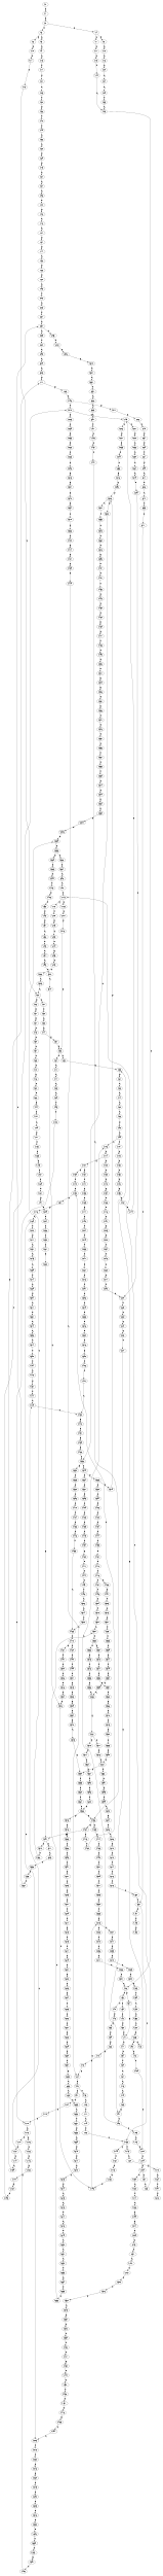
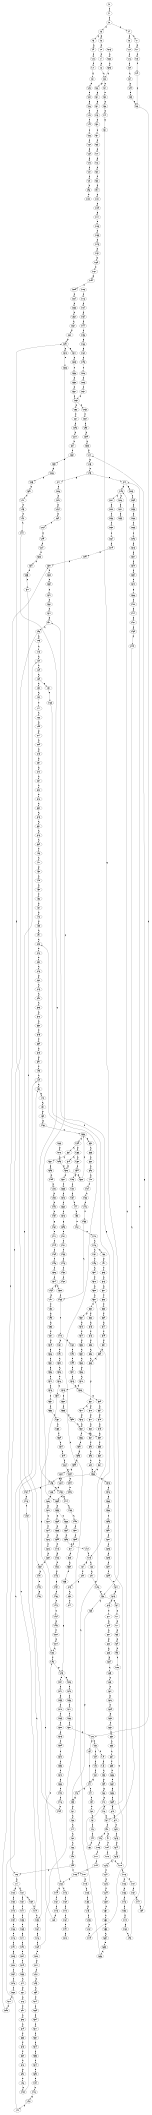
  strict digraph {
    S0
    S1
    S2
    S3
    S4
    S5
    S6
    S7
    S8
    S9
    S10
    S11
    S12
    S13
    S14
    S15
    S16
    S17
    S18
    S19
    S20
    S21
    S22
    S23
    S24
    S25
    S26
    S27
    S28
    S29
    S30
    S31
    S32
    S33
    S34
    S35
    S36
    S37
    S38
    S39
    S40
    S41
    S42
    S43
    S44
    S45
    S46
    S47
    S48
    S49
    S50
    S51
    S52
    S53
    S54
    S55
    S56
    S57
    S58
    S59
    S60
    S61
    S62
    S63
    S64
    S65
    S66
    S67
    S68
    S69
    S70
    S71
    S72
    S73
    S74
    S75
    S76
    S77
    S78
    S79
    S80
    S81
    S82
    S83
    S84
    S85
    S86
    S87
    S88
    S89
    S90
    S91
    S92
    S93
    S94
    S95
    S96
    S97
    S98
    S99
    S100
    S101
    S102
    S103
    S104
    S105
    S106
    S107
    S108
    S109
    S110
    S111
    S112
    S113
    S114
    S115
    S116
    S117
    S118
    S119
    S120
    S121
    S122
    S123
    S124
    S125
    S126
    S127
    S128
    S129
    S130
    S131
    S132
    S133
    S134
    S135
    S136
    S137
    S138
    S139
    S140
    S141
    S142
    S143
    S144
    S145
    S146
    S147
    S148
    S149
    S150
    S151
    S152
    S153
    S154
    S155
    S156
    S157
    S158
    S159
    S160
    S161
    S162
    S163
    S164
    S165
    S166
    S167
    S168
    S169
    S170
    S171
    S172
    S173
    S174
    S175
    S176
    S177
    S178
    S179
    S180
    S181
    S182
    S183
    S184
    S185
    S186
    S187
    S188
    S189
    S190
    S191
    S192
    S193
    S194
    S195
    S196
    S197
    S198
    S199
    S200
    S201
    S202
    S203
    S204
    S205
    S206
    S207
    S208
    S209
    S210
    S211
    S212
    S213
    S214
    S215
    S216
    S217
    S218
    S219
    S220
    S221
    S222
    S223
    S224
    S225
    S226
    S227
    S228
    S229
    S230
    S231
    S232
    S233
    S234
    S235
    S236
    S237
    S238
    S239
    S240
    S241
    S242
    S243
    S244
    S245
    S246
    S247
    S248
-   S249
    S250
    S251
    S252
    S253
    S254
    S255
    S256
    S257
-   S258
    S259
    S260
    S261
    S262
    S263
    S264
    S265
    S266
    S267
    S268
    S269
    S270
    S271
    S272
    S273
    S274
    S275
    S276
    S277
    S278
    S279
    S280
    S281
    S282
    S283
    S284
    S285
    S286
    S287
    S288
    S289
    S290
    S291
    S292
    S293
    S294
    S295
    S296
    S297
    S298
    S299
    S300
    S301
    S302
    S303
    S304
    S305
    S306
    S307
    S308
    S309
    S310
    S311
    S312
    S313
    S314
    S315
    S316
    S317
    S318
    S319
    S320
    S321
    S322
    S323
    S324
    S325
    S326
    S327
    S328
    S329
    S330
    S331
    S332
    S333
    S334
    S335
    S336
    S337
    S338
    S339
    S340
    S341
    S342
    S343
    S344
    S345
    S346
    S347
    S348
    S349
    S350
    S351
    S352
    S353
    S354
    S355
    S356
    S357
    S358
    S359
    S360
    S361
    S362
    S363
    S364
    S365
    S366
    S367
    S368
    S369
    S370
    S371
    S372
    S373
    S374
    S375
    S376
    S377
    S378
    S379
    S380
    S381
    S382
    S383
    S384
    S385
    S386
    S387
    S388
    S389
    S390
    S391
    S392
    S393
    S394
    S395
    S396
    S397
    S398
    S399
    S400
    S401
    S402
    S403
    S404
    S405
    S406
    S407
    S408
    S409
    S410
    S411
    S412
    S413
    S414
    S415
    S416
    S417
    S418
    S419
    S420
    S421
    S422
    S423
    S424
    S425
    S426
    S427
    S428
    S429
    S430
    S431
    S432
    S433
    S434
    S435
    S436
    S437
    S438
    S439
    S440
    S441
    S442
    S443
    S444
    S445
    S446
    S447
    S448
    S449
    S450
    S451
    S452
    S453
    S454
    S455
    S456
    S457
    S458
    S459
    S460
    S461
    S462
    S463
    S464
    S465
    S466
    S467
    S468
    S469
    S470
    S471
    S472
    S473
    S474
    S475
    S476
    S477
    S478
    S479
    S480
    S481
    S482
    S483
    S484
    S485
    S486
    S487
    S488
    S489
    S490
    S491
    S492
    S493
    S494
    S495
    S496
    S497
    S498
    S499
    S500
    S501
    S502
    S503
    S504
    S505
    S506
    S507
    S508
    S509
    S510
    S511
    S512
    S513
    S514
    S515
    S516
    S517
    S518
    S519
    S520
    S521
    S522
    S523
    S524
    S525
    S526
    S527
    S528
    S529
    S530
    S531
    S532
    S533
    S534
    S535
    S536
    S537
    S538
    S539
    S540
    S541
    S542
    S543
    S544
    S545
    S546
    S547
    S548
    S549
    S550
    S551
    S552
    S553
    S554
    S555
    S556
    S557
    S558
    S559
    S560
    S561
    S562
    S563
    S564
    S565
    S566
    S567
    S568
    S569
    S570
    S571
    S572
    S573
    S574
    S575
    S576
    S577
    S578
    S579
    S580
    S581
    S582
    S583
    S584
    S585
    S586
    S587
    S588
    S589
    S590
    S591
    S592
    S593
    S594
    S595
    S596
    S597
    S598
    S599
    S600
    S601
    S602
    S603
    S604
    S605
    S606
    S607
    S608
    S609
    S610
    S611
    S612
    S613
    S614
    S615
    S616
    S617
    S618
    S619
    S620
    S621
    S622
    S623
    S624
    S625
    S626
    S627
    S628
    S629
    S630
    S631
    S632
    S633
    S634
    S635
    S636
    S637
    S638
    S639
    S640
    S641
    S642
    S643
    S644
    S645
    S646
    S647
    S648
    S649
    S650
    S651
    S652
    S653
    S654
    S655
    S656
    S0 -> S1 [label=C]
    S1 -> S2 [label=G]
    S2 -> S3 [label=T]
    S2 -> S4 [label=C]
    S3 -> S5 [label=G]
    S3 -> S6 [label=A]
    S4 -> S7 [label=C]
    S4 -> S8 [label=A]
    S5 -> S9 [label=G]
    S6 -> S10 [label=G]
    S7 -> S11 [label=G]
    S8 -> S12 [label=G]
    S9 -> S13 [label=G]
    S10 -> S14 [label=C]
    S11 -> S15 [label=G]
    S12 -> S16 [label=C]
    S13 -> S17 [label=T]
    S14 -> S18 [label=C]
    S15 -> S19 [label=T]
    S16 -> S20 [label=C]
    S17 -> S21 [label=A]
    S18 -> S22 [label=G]
    S19 -> S23 [label=G]
    S20 -> S24 [label=G]
    S21 -> S25 [label=C]
    S22 -> S26 [label=A]
    S22 -> S27 [label=C]
    S23 -> S28 [label=G]
    S24 -> S29 [label=G]
    S25 -> S30 [label=T]
    S26 -> S31 [label=A]
    S27 -> S32 [label=T]
    S28 -> S33 [label=T]
    S28 -> S34 [label=A]
    S29 -> S35 [label=T]
    S30 -> S36 [label=A]
    S31 -> S37 [label=A]
    S32 -> S38 [label=G]
    S33 -> S39 [label=G]
    S33 -> S40 [label=T]
    S34 -> S41 [label=A]
    S35 -> S23 [label=G]
    S36 -> S42 [label=T]
    S37 -> S43 [label=C]
    S38 -> S44 [label=G]
    S39 -> S45 [label=G]
    S40 -> S46 [label=A]
    S41 -> S47 [label=C]
    S41 -> S48 [label=G]
    S42 -> S49 [label=T]
    S43 -> S50 [label=C]
    S44 -> S51 [label=A]
    S45 -> S52 [label=A]
    S46 -> S53 [label=G]
    S47 -> S54 [label=C]
    S48 -> S55 [label=A]
    S49 -> S56 [label=G]
    S50 -> S57 [label=C]
    S51 -> S58 [label=A]
    S52 -> S41 [label=A]
    S53 -> S59 [label=A]
    S54 -> S60 [label=T]
    S55 -> S61 [label=A]
    S56 -> S62 [label=G]
    S57 -> S63 [label=C]
    S58 -> S64 [label=T]
    S58 -> S65 [label=G]
    S59 -> S66 [label=A]
    S60 -> S67 [label=C]
    S61 -> S68 [label=C]
    S62 -> S69 [label=A]
    S63 -> S70 [label=G]
    S64 -> S71 [label=G]
    S65 -> S55 [label=A]
    S66 -> S72 [label=G]
    S67 -> S73 [label=G]
    S68 -> S74 [label=G]
    S69 -> S75 [label=A]
    S70 -> S76 [label=A]
    S71 -> S77 [label=G]
    S72 -> S78 [label=G]
    S73 -> S79 [label=G]
    S74 -> S80 [label=G]
    S75 -> S81 [label=C]
    S76 -> S82 [label=C]
    S77 -> S83 [label=G]
    S78 -> S84 [label=G]
    S79 -> S85 [label=C]
    S80 -> S86 [label=C]
    S81 -> S87 [label=G]
    S82 -> S88 [label=T]
    S83 -> S89 [label=G]
    S84 -> S90 [label=G]
    S85 -> S91 [label=A]
    S86 -> S92 [label=A]
    S87 -> S93 [label=G]
    S88 -> S94 [label=A]
    S89 -> S95 [label=T]
    S90 -> S96 [label=T]
    S90 -> S97 [label=G]
    S91 -> S98 [label=C]
    S92 -> S99 [label=C]
    S93 -> S100 [label=T]
    S94 -> S101 [label=G]
    S95 -> S102 [label=C]
    S96 -> S103 [label=C]
    S97 -> S104 [label=T]
    S98 -> S105 [label=G]
    S98 -> S106 [label=C]
    S99 -> S106 [label=C]
    S99 -> S107 [label=T]
-   S100 -> S108 [label=A]
    S101 -> S109 [label=G]
    S102 -> S110 [label=C]
    S103 -> S111 [label=T]
    S104 -> S112 [label=C]
    S105 -> S113 [label=C]
    S106 -> S114 [label=G]
    S107 -> S115 [label=G]
    S108 -> S116 [label=C]
    S109 -> S117 [label=A]
    S110 -> S118 [label=G]
    S111 -> S119 [label=C]
    S112 -> S110 [label=C]
    S113 -> S120 [label=G]
    S114 -> S121 [label=A]
    S114 -> S122 [label=G]
    S115 -> S123 [label=G]
    S116 -> S124 [label=G]
    S117 -> S125 [label=T]
    S118 -> S126 [label=C]
    S118 -> S127 [label=T]
    S119 -> S128 [label=T]
    S120 -> S129 [label=C]
    S121 -> S130 [label=G]
    S121 -> S131 [label=A]
    S122 -> S132 [label=G]
    S123 -> S133 [label=G]
    S124 -> S134 [label=A]
    S125 -> S135 [label=C]
    S126 -> S136 [label=C]
    S127 -> S137 [label=C]
    S128 -> S138 [label=C]
    S129 -> S139 [label=G]
    S130 -> S140 [label=T]
    S131 -> S141 [label=T]
    S132 -> S142 [label=A]
    S133 -> S143 [label=A]
    S134 -> S144 [label=A]
    S135 -> S145 [label=G]
    S136 -> S146 [label=G]
    S137 -> S147 [label=G]
    S138 -> S148 [label=T]
    S138 -> S149 [label=G]
    S139 -> S150 [label=C]
    S139 -> S151 [label=G]
    S140 -> S152 [label=C]
    S141 -> S153 [label=G]
    S142 -> S154 [label=A]
    S143 -> S155 [label=A]
    S144 -> S156 [label=G]
    S145 -> S157 [label=G]
    S146 -> S158 [label=G]
    S147 -> S159 [label=G]
    S148 -> S160 [label=G]
    S149 -> S161 [label=T]
    S150 -> S162 [label=G]
    S151 -> S163 [label=C]
    S152 -> S164 [label=C]
    S153 -> S165 [label=T]
    S154 -> S166 [label=T]
    S155 -> S167 [label=C]
    S156 -> S168 [label=A]
    S157 -> S169 [label=G]
    S158 -> S170 [label=A]
    S159 -> S171 [label=A]
    S160 -> S172 [label=A]
    S161 -> S173 [label=G]
    S162 -> S174 [label=T]
    S163 -> S175 [label=T]
    S164 -> S176 [label=A]
    S165 -> S177 [label=A]
    S166 -> S178 [label=T]
    S167 -> S179 [label=T]
    S168 -> S180 [label=A]
    S169 -> S181 [label=T]
    S170 -> S182 [label=A]
    S171 -> S183 [label=A]
    S172 -> S184 [label=G]
    S173 -> S185 [label=G]
    S174 -> S186 [label=C]
    S175 -> S187 [label=A]
    S175 -> S188 [label=G]
    S176 -> S189 [label=G]
    S177 -> S190 [label=G]
    S178 -> S191 [label=G]
    S179 -> S192 [label=G]
    S180 -> S193 [label=G]
    S181 -> S194 [label=A]
    S182 -> S195 [label=C]
    S183 -> S196 [label=C]
    S184 -> S197 [label=T]
    S185 -> S198 [label=T]
    S186 -> S199 [label=G]
    S187 -> S200 [label=T]
    S188 -> S201 [label=G]
    S189 -> S202 [label=T]
    S189 -> S203 [label=C]
    S190 -> S204 [label=T]
    S191 -> S205 [label=A]
    S192 -> S206 [label=C]
    S192 -> S207 [label=G]
    S193 -> S208 [label=T]
    S194 -> S209 [label=T]
    S195 -> S210 [label=T]
    S196 -> S210 [label=T]
    S196 -> S211 [label=A]
    S197 -> S212 [label=A]
    S198 -> S213 [label=A]
    S199 -> S214 [label=A]
    S200 -> S215 [label=A]
    S201 -> S216 [label=A]
    S202 -> S217 [label=A]
    S203 -> S218 [label=T]
    S204 -> S219 [label=T]
    S205 -> S220 [label=A]
    S206 -> S221 [label=A]
    S207 -> S222 [label=A]
    S208 -> S223 [label=G]
    S209 -> S224 [label=C]
    S210 -> S192 [label=G]
    S210 -> S225 [label=A]
    S211 -> S226 [label=G]
    S213 -> S227 [label=T]
    S213 -> S228 [label=C]
    S214 -> S229 [label=C]
    S215 -> S230 [label=G]
    S216 -> S58 [label=A]
    S217 -> S231 [label=G]
    S218 -> S232 [label=T]
    S219 -> S233 [label=T]
    S220 -> S234 [label=C]
    S221 -> S235 [label=A]
    S222 -> S236 [label=C]
    S223 -> S237 [label=T]
    S224 -> S238 [label=C]
    S225 -> S239 [label=C]
    S226 -> S240 [label=G]
    S227 -> S241 [label=G]
    S228 -> S242 [label=C]
    S229 -> S243 [label=G]
    S230 -> S244 [label=T]
    S231 -> S245 [label=G]
    S232 -> S246 [label=C]
    S233 -> S247 [label=C]
    S234 -> S248 [label=C]
-   S235 -> S249 [label=C]
    S236 -> S250 [label=C]
    S237 -> S251 [label=C]
    S238 -> S252 [label=C]
    S239 -> S253 [label=A]
    S240 -> S254 [label=A]
    S241 -> S255 [label=A]
    S242 -> S256 [label=G]
    S243 -> S257 [label=C]
-   S244 -> S258 [label=A]
    S245 -> S259 [label=G]
    S246 -> S260 [label=A]
    S247 -> S261 [label=A]
    S248 -> S262 [label=C]
-   S249 -> S263 [label=C]
    S250 -> S264 [label=C]
    S251 -> S265 [label=G]
    S251 -> S266 [label=C]
    S252 -> S267 [label=G]
    S253 -> S268 [label=A]
    S254 -> S269 [label=A]
    S255 -> S270 [label=G]
    S256 -> S271 [label=G]
    S257 -> S272 [label=G]
-   S258 -> S273 [label=G]
    S259 -> S274 [label=T]
    S260 -> S275 [label=C]
    S261 -> S276 [label=C]
    S262 -> S277 [label=G]
    S263 -> S278 [label=A]
    S264 -> S279 [label=G]
    S265 -> S280 [label=T]
    S266 -> S281 [label=T]
    S267 -> S282 [label=A]
    S268 -> S283 [label=C]
    S269 -> S284 [label=T]
    S270 -> S285 [label=C]
    S271 -> S286 [label=T]
    S272 -> S287 [label=C]
    S273 -> S288 [label=C]
    S274 -> S289 [label=C]
    S275 -> S290 [label=G]
    S276 -> S291 [label=T]
    S277 -> S292 [label=T]
    S278 -> S293 [label=G]
    S279 -> S294 [label=T]
    S280 -> S295 [label=C]
    S281 -> S296 [label=G]
    S282 -> S297 [label=A]
    S283 -> S298 [label=G]
    S284 -> S299 [label=A]
    S285 -> S300 [label=G]
    S286 -> S301 [label=G]
    S287 -> S302 [label=C]
    S288 -> S303 [label=C]
    S289 -> S304 [label=A]
    S290 -> S305 [label=C]
    S291 -> S306 [label=C]
    S292 -> S307 [label=C]
    S293 -> S308 [label=A]
    S294 -> S307 [label=C]
    S295 -> S309 [label=G]
    S296 -> S310 [label=G]
    S297 -> S311 [label=A]
    S297 -> S312 [label=G]
    S298 -> S313 [label=A]
    S299 -> S314 [label=G]
    S300 -> S315 [label=G]
    S301 -> S28 [label=G]
    S302 -> S316 [label=T]
    S303 -> S22 [label=G]
    S304 -> S317 [label=C]
    S305 -> S318 [label=C]
    S306 -> S319 [label=C]
    S307 -> S320 [label=T]
    S308 -> S321 [label=C]
    S308 -> S322 [label=A]
    S309 -> S323 [label=G]
    S310 -> S324 [label=C]
    S311 -> S325 [label=G]
    S312 -> S326 [label=T]
    S313 -> S327 [label=A]
    S314 -> S328 [label=T]
    S315 -> S329 [label=T]
    S316 -> S330 [label=C]
    S317 -> S331 [label=T]
    S318 -> S332 [label=C]
    S319 -> S333 [label=T]
    S320 -> S334 [label=C]
    S321 -> S335 [label=T]
    S322 -> S336 [label=C]
    S323 -> S171 [label=A]
    S324 -> S337 [label=C]
    S325 -> S338 [label=T]
    S326 -> S339 [label=C]
    S327 -> S340 [label=A]
    S328 -> S341 [label=C]
    S329 -> S342 [label=C]
    S330 -> S343 [label=G]
    S331 -> S344 [label=C]
    S332 -> S345 [label=T]
    S333 -> S346 [label=T]
    S334 -> S347 [label=G]
    S335 -> S348 [label=C]
    S336 -> S349 [label=C]
    S336 -> S350 [label=A]
    S337 -> S351 [label=T]
    S338 -> S352 [label=G]
    S339 -> S353 [label=G]
    S340 -> S354 [label=A]
    S341 -> S355 [label=T]
    S342 -> S356 [label=G]
    S343 -> S357 [label=G]
    S344 -> S358 [label=G]
    S345 -> S359 [label=T]
    S346 -> S360 [label=T]
    S347 -> S361 [label=G]
    S348 -> S362 [label=C]
    S349 -> S363 [label=A]
    S349 -> S364 [label=G]
    S350 -> S365 [label=G]
    S351 -> S366 [label=G]
    S352 -> S367 [label=T]
    S353 -> S368 [label=C]
    S353 -> S369 [label=A]
    S354 -> S370 [label=C]
    S355 -> S371 [label=C]
    S356 -> S372 [label=C]
    S357 -> S373 [label=G]
    S358 -> S374 [label=C]
    S359 -> S375 [label=C]
    S360 -> S376 [label=C]
    S361 -> S377 [label=C]
    S362 -> S378 [label=C]
    S363 -> S379 [label=G]
    S363 -> S380 [label=C]
    S364 -> S381 [label=G]
    S365 -> S382 [label=C]
    S366 -> S383 [label=G]
    S367 -> S251 [label=C]
    S368 -> S384 [label=G]
    S369 -> S385 [label=G]
    S370 -> S386 [label=A]
    S371 -> S387 [label=T]
    S372 -> S388 [label=A]
    S373 -> S389 [label=C]
    S374 -> S390 [label=T]
    S375 -> S391 [label=A]
    S376 -> S392 [label=A]
    S377 -> S91 [label=A]
    S378 -> S393 [label=A]
    S379 -> S308 [label=A]
    S380 -> S394 [label=C]
    S381 -> S395 [label=A]
    S382 -> S396 [label=C]
    S383 -> S397 [label=G]
    S384 -> S398 [label=G]
    S385 -> S399 [label=G]
    S386 -> S400 [label=G]
    S387 -> S138 [label=C]
    S387 -> S401 [label=G]
    S388 -> S402 [label=C]
    S389 -> S403 [label=T]
    S390 -> S404 [label=T]
    S391 -> S405 [label=T]
    S392 -> S406 [label=T]
    S393 -> S407 [label=T]
    S394 -> S408 [label=A]
    S395 -> S409 [label=C]
    S396 -> S410 [label=G]
    S397 -> S411 [label=T]
    S398 -> S412 [label=C]
    S399 -> S413 [label=T]
    S400 -> S414 [label=A]
    S401 -> S415 [label=T]
    S402 -> S416 [label=G]
    S403 -> S417 [label=C]
    S404 -> S418 [label=C]
    S405 -> S419 [label=C]
    S406 -> S420 [label=C]
    S407 -> S421 [label=C]
    S408 -> S422 [label=C]
    S409 -> S423 [label=G]
    S410 -> S424 [label=T]
    S411 -> S425 [label=C]
    S412 -> S175 [label=T]
    S413 -> S426 [label=A]
    S414 -> S427 [label=A]
    S415 -> S428 [label=A]
    S416 -> S429 [label=C]
    S417 -> S430 [label=A]
    S418 -> S431 [label=A]
    S419 -> S432 [label=C]
    S420 -> S432 [label=C]
    S421 -> S433 [label=T]
    S422 -> S434 [label=C]
    S423 -> S435 [label=C]
    S424 -> S436 [label=C]
    S425 -> S437 [label=C]
    S426 -> S438 [label=T]
    S427 -> S439 [label=G]
    S429 -> S120 [label=G]
    S430 -> S440 [label=C]
    S431 -> S441 [label=T]
    S432 -> S442 [label=A]
    S433 -> S443 [label=G]
    S434 -> S444 [label=C]
    S435 -> S445 [label=C]
    S436 -> S446 [label=C]
    S437 -> S447 [label=C]
    S438 -> S448 [label=A]
    S439 -> S449 [label=G]
    S440 -> S450 [label=G]
    S441 -> S419 [label=C]
    S442 -> S451 [label=G]
    S443 -> S452 [label=C]
    S444 -> S453 [label=C]
    S445 -> S454 [label=C]
    S446 -> S455 [label=T]
    S447 -> S456 [label=G]
    S448 -> S457 [label=A]
    S449 -> S84 [label=G]
    S450 -> S458 [label=T]
    S451 -> S459 [label=A]
    S452 -> S460 [label=C]
    S453 -> S461 [label=T]
    S454 -> S462 [label=A]
    S455 -> S463 [label=C]
    S456 -> S464 [label=A]
    S456 -> S465 [label=G]
    S457 -> S466 [label=G]
    S458 -> S467 [label=C]
    S459 -> S468 [label=A]
    S460 -> S469 [label=A]
    S461 -> S470 [label=T]
    S462 -> S471 [label=T]
    S463 -> S472 [label=T]
    S464 -> S297 [label=A]
    S464 -> S473 [label=G]
    S465 -> S474 [label=A]
    S466 -> S475 [label=T]
    S467 -> S476 [label=C]
    S468 -> S336 [label=C]
    S469 -> S477 [label=G]
    S470 -> S478 [label=C]
    S471 -> S479 [label=C]
    S472 -> S480 [label=T]
    S472 -> S481 [label=G]
    S473 -> S482 [label=T]
    S474 -> S483 [label=G]
    S475 -> S484 [label=C]
    S476 -> S485 [label=A]
    S477 -> S486 [label=T]
    S478 -> S487 [label=C]
    S478 -> S488 [label=G]
    S479 -> S489 [label=G]
    S480 -> S490 [label=C]
    S481 -> S491 [label=T]
    S482 -> S152 [label=C]
    S483 -> S492 [label=G]
    S484 -> S493 [label=G]
    S485 -> S494 [label=G]
    S486 -> S495 [label=C]
    S487 -> S496 [label=T]
    S488 -> S497 [label=A]
    S489 -> S498 [label=T]
    S490 -> S499 [label=T]
    S491 -> S500 [label=C]
    S492 -> S501 [label=C]
    S493 -> S502 [label=T]
    S494 -> S203 [label=C]
    S495 -> S503 [label=G]
    S496 -> S504 [label=G]
    S497 -> S505 [label=T]
    S498 -> S506 [label=C]
    S499 -> S507 [label=C]
    S500 -> S508 [label=G]
    S501 -> S509 [label=G]
    S502 -> S510 [label=G]
    S503 -> S511 [label=T]
    S504 -> S512 [label=T]
    S505 -> S513 [label=C]
    S506 -> S514 [label=C]
    S507 -> S515 [label=G]
    S508 -> S516 [label=T]
    S509 -> S517 [label=T]
    S510 -> S518 [label=G]
    S511 -> S519 [label=A]
    S512 -> S520 [label=C]
    S513 -> S521 [label=G]
    S514 -> S522 [label=T]
    S515 -> S523 [label=G]
    S516 -> S524 [label=G]
    S517 -> S525 [label=G]
    S518 -> S198 [label=T]
    S519 -> S526 [label=A]
    S520 -> S527 [label=C]
    S521 -> S528 [label=T]
    S522 -> S463 [label=C]
    S523 -> S529 [label=A]
    S524 -> S518 [label=G]
    S525 -> S530 [label=G]
    S526 -> S531 [label=G]
    S527 -> S532 [label=T]
    S528 -> S533 [label=T]
    S529 -> S534 [label=G]
    S530 -> S535 [label=T]
    S531 -> S536 [label=A]
    S532 -> S537 [label=A]
    S532 -> S538 [label=T]
    S533 -> S539 [label=T]
    S534 -> S540 [label=A]
    S535 -> S213 [label=A]
    S536 -> S541 [label=C]
    S537 -> S542 [label=C]
    S538 -> S543 [label=G]
    S539 -> S544 [label=G]
    S540 -> S545 [label=G]
    S541 -> S546 [label=G]
    S542 -> S547 [label=T]
    S543 -> S548 [label=T]
    S544 -> S549 [label=T]
    S545 -> S550 [label=G]
    S546 -> S551 [label=G]
    S547 -> S552 [label=A]
    S548 -> S553 [label=A]
    S549 -> S554 [label=A]
    S550 -> S555 [label=T]
    S551 -> S556 [label=C]
    S552 -> S557 [label=C]
    S553 -> S558 [label=G]
    S554 -> S559 [label=G]
    S555 -> S560 [label=C]
    S556 -> S561 [label=T]
    S557 -> S562 [label=C]
    S558 -> S563 [label=G]
    S559 -> S563 [label=G]
    S560 -> S564 [label=C]
    S561 -> S565 [label=C]
    S562 -> S566 [label=A]
    S563 -> S567 [label=A]
    S564 -> S568 [label=C]
    S565 -> S569 [label=T]
    S566 -> S570 [label=G]
    S567 -> S571 [label=G]
    S567 -> S572 [label=A]
    S568 -> S456 [label=G]
    S568 -> S573 [label=A]
    S569 -> S574 [label=C]
    S570 -> S575 [label=G]
    S571 -> S576 [label=A]
    S572 -> S577 [label=A]
    S573 -> S578 [label=G]
    S574 -> S579 [label=G]
    S575 -> S580 [label=A]
    S576 -> S581 [label=G]
    S577 -> S582 [label=G]
    S578 -> S583 [label=A]
    S579 -> S584 [label=A]
    S580 -> S585 [label=G]
    S581 -> S550 [label=G]
    S581 -> S586 [label=T]
    S582 -> S587 [label=G]
    S583 -> S588 [label=G]
    S584 -> S589 [label=A]
    S585 -> S590 [label=A]
    S586 -> S591 [label=C]
    S587 -> S592 [label=T]
    S588 -> S593 [label=C]
    S589 -> S594 [label=G]
    S590 -> S581 [label=G]
    S591 -> S595 [label=A]
    S592 -> S596 [label=C]
    S593 -> S597 [label=C]
    S594 -> S598 [label=T]
    S595 -> S599 [label=G]
    S596 -> S600 [label=C]
    S597 -> S601 [label=A]
    S598 -> S339 [label=C]
    S599 -> S602 [label=G]
    S600 -> S568 [label=C]
    S601 -> S603 [label=C]
    S602 -> S604 [label=A]
    S603 -> S605 [label=G]
    S604 -> S606 [label=C]
    S605 -> S607 [label=G]
    S606 -> S608 [label=C]
    S607 -> S609 [label=T]
    S608 -> S610 [label=A]
    S609 -> S611 [label=T]
    S610 -> S612 [label=G]
    S611 -> S613 [label=A]
    S612 -> S614 [label=T]
    S613 -> S615 [label=C]
    S614 -> S616 [label=C]
    S615 -> S617 [label=T]
    S616 -> S618 [label=T]
    S617 -> S619 [label=G]
    S618 -> S620 [label=C]
    S619 -> S621 [label=C]
    S620 -> S387 [label=T]
    S621 -> S622 [label=A]
    S622 -> S623 [label=G]
    S623 -> S624 [label=A]
    S624 -> S625 [label=C]
    S625 -> S626 [label=G]
    S626 -> S627 [label=G]
    S627 -> S628 [label=A]
    S628 -> S629 [label=C]
    S629 -> S630 [label=A]
    S630 -> S631 [label=C]
    S631 -> S632 [label=A]
    S632 -> S633 [label=C]
    S633 -> S634 [label=C]
    S634 -> S635 [label=T]
    S635 -> S636 [label=C]
    S636 -> S637 [label=T]
    S637 -> S638 [label=A]
    S638 -> S639 [label=G]
    S639 -> S640 [label=A]
    S640 -> S641 [label=A]
    S641 -> S642 [label=C]
    S642 -> S643 [label=G]
    S643 -> S644 [label=A]
    S644 -> S645 [label=G]
    S645 -> S646 [label=G]
    S646 -> S647 [label=T]
    S647 -> S648 [label=G]
    S648 -> S649 [label=T]
    S649 -> S650 [label=C]
    S650 -> S651 [label=C]
    S651 -> S652 [label=C]
    S652 -> S653 [label=T]
    S653 -> S654 [label=G]
    S654 -> S655 [label=T]
    S655 -> S656 [label=C]
    S656 -> S527 [label=C]
  }
